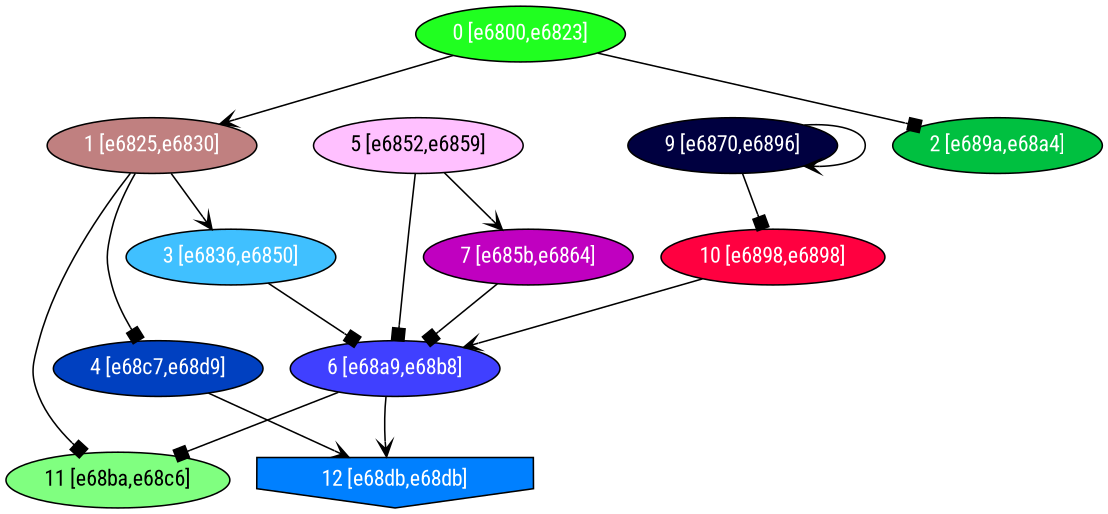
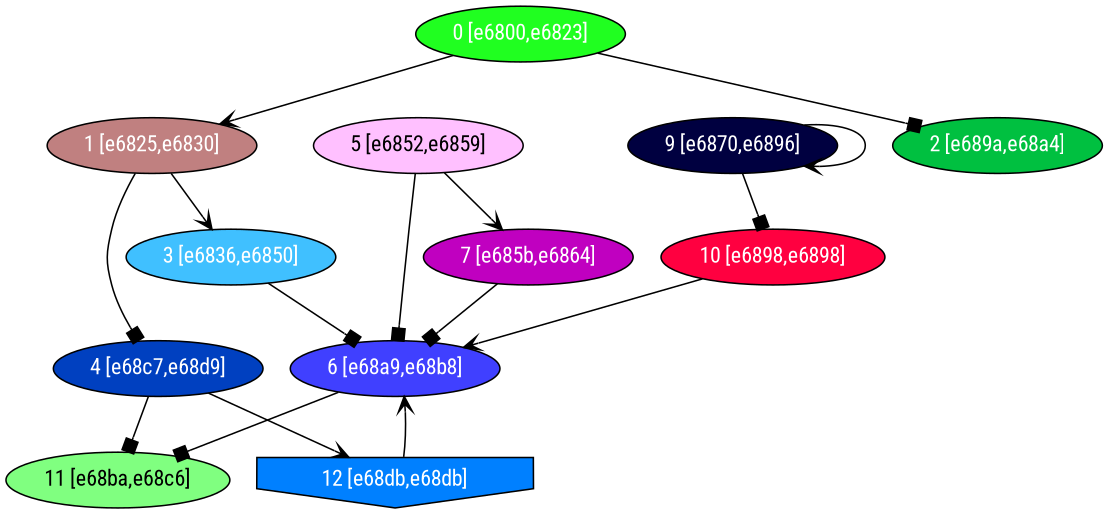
  digraph {
    fontname="Roboto Condensed"
    node [fontcolor="#ffffff" fontname="Roboto Condensed" shape=oval style=filled]
    edge [arrowhead=box fontname="Roboto Condensed"]
    n1 [fillcolor="#20FF20" label="0 [e6800,e6823]"]
    n2 [fillcolor="#C08080" label="1 [e6825,e6830]"]
    n3 [fillcolor="#00C040" label="2 [e689a,e68a4]"]
    n4 [fillcolor="#40C0FF" label="3 [e6836,e6850]"]
    n5 [fillcolor="#0040C0" label="4 [e68c7,e68d9]"]
    n6 [fillcolor="#4040FF" label="6 [e68a9,e68b8]"]
    n7 [fillcolor="#80FF80" fontcolor="#000000" label="11 [e68ba,e68c6]"]
    n8 [fillcolor="#0080FF" label="12 [e68db,e68db]" shape=invhouse]
    n9 [fillcolor="#FFC0FF" fontcolor="#000000" label="5 [e6852,e6859]"]
    n10 [fillcolor="#C000C0" label="7 [e685b,e6864]"]
    n11 [fillcolor="#000040" label="9 [e6870,e6896]"]
    n12 [fillcolor="#FF0040" label="10 [e6898,e6898]"]
    n1 -> n2 [arrowhead=vee]
    n1 -> n3
    n2 -> n4 [arrowhead=vee]
    n2 -> n5
    n4 -> n6
-   n2 -> n7
+   n5 -> n7
    n5 -> n8 [arrowhead=vee]
    n6 -> n7
-   n6 -> n8 [arrowhead=vee]
+   n8 -> n6 [arrowhead=vee]
    n9 -> n6
    n9 -> n10 [arrowhead=vee]
    n10 -> n6
    n11 -> n11 [arrowhead=vee]
    n11 -> n12
    n12 -> n6 [arrowhead=vee]
  }
